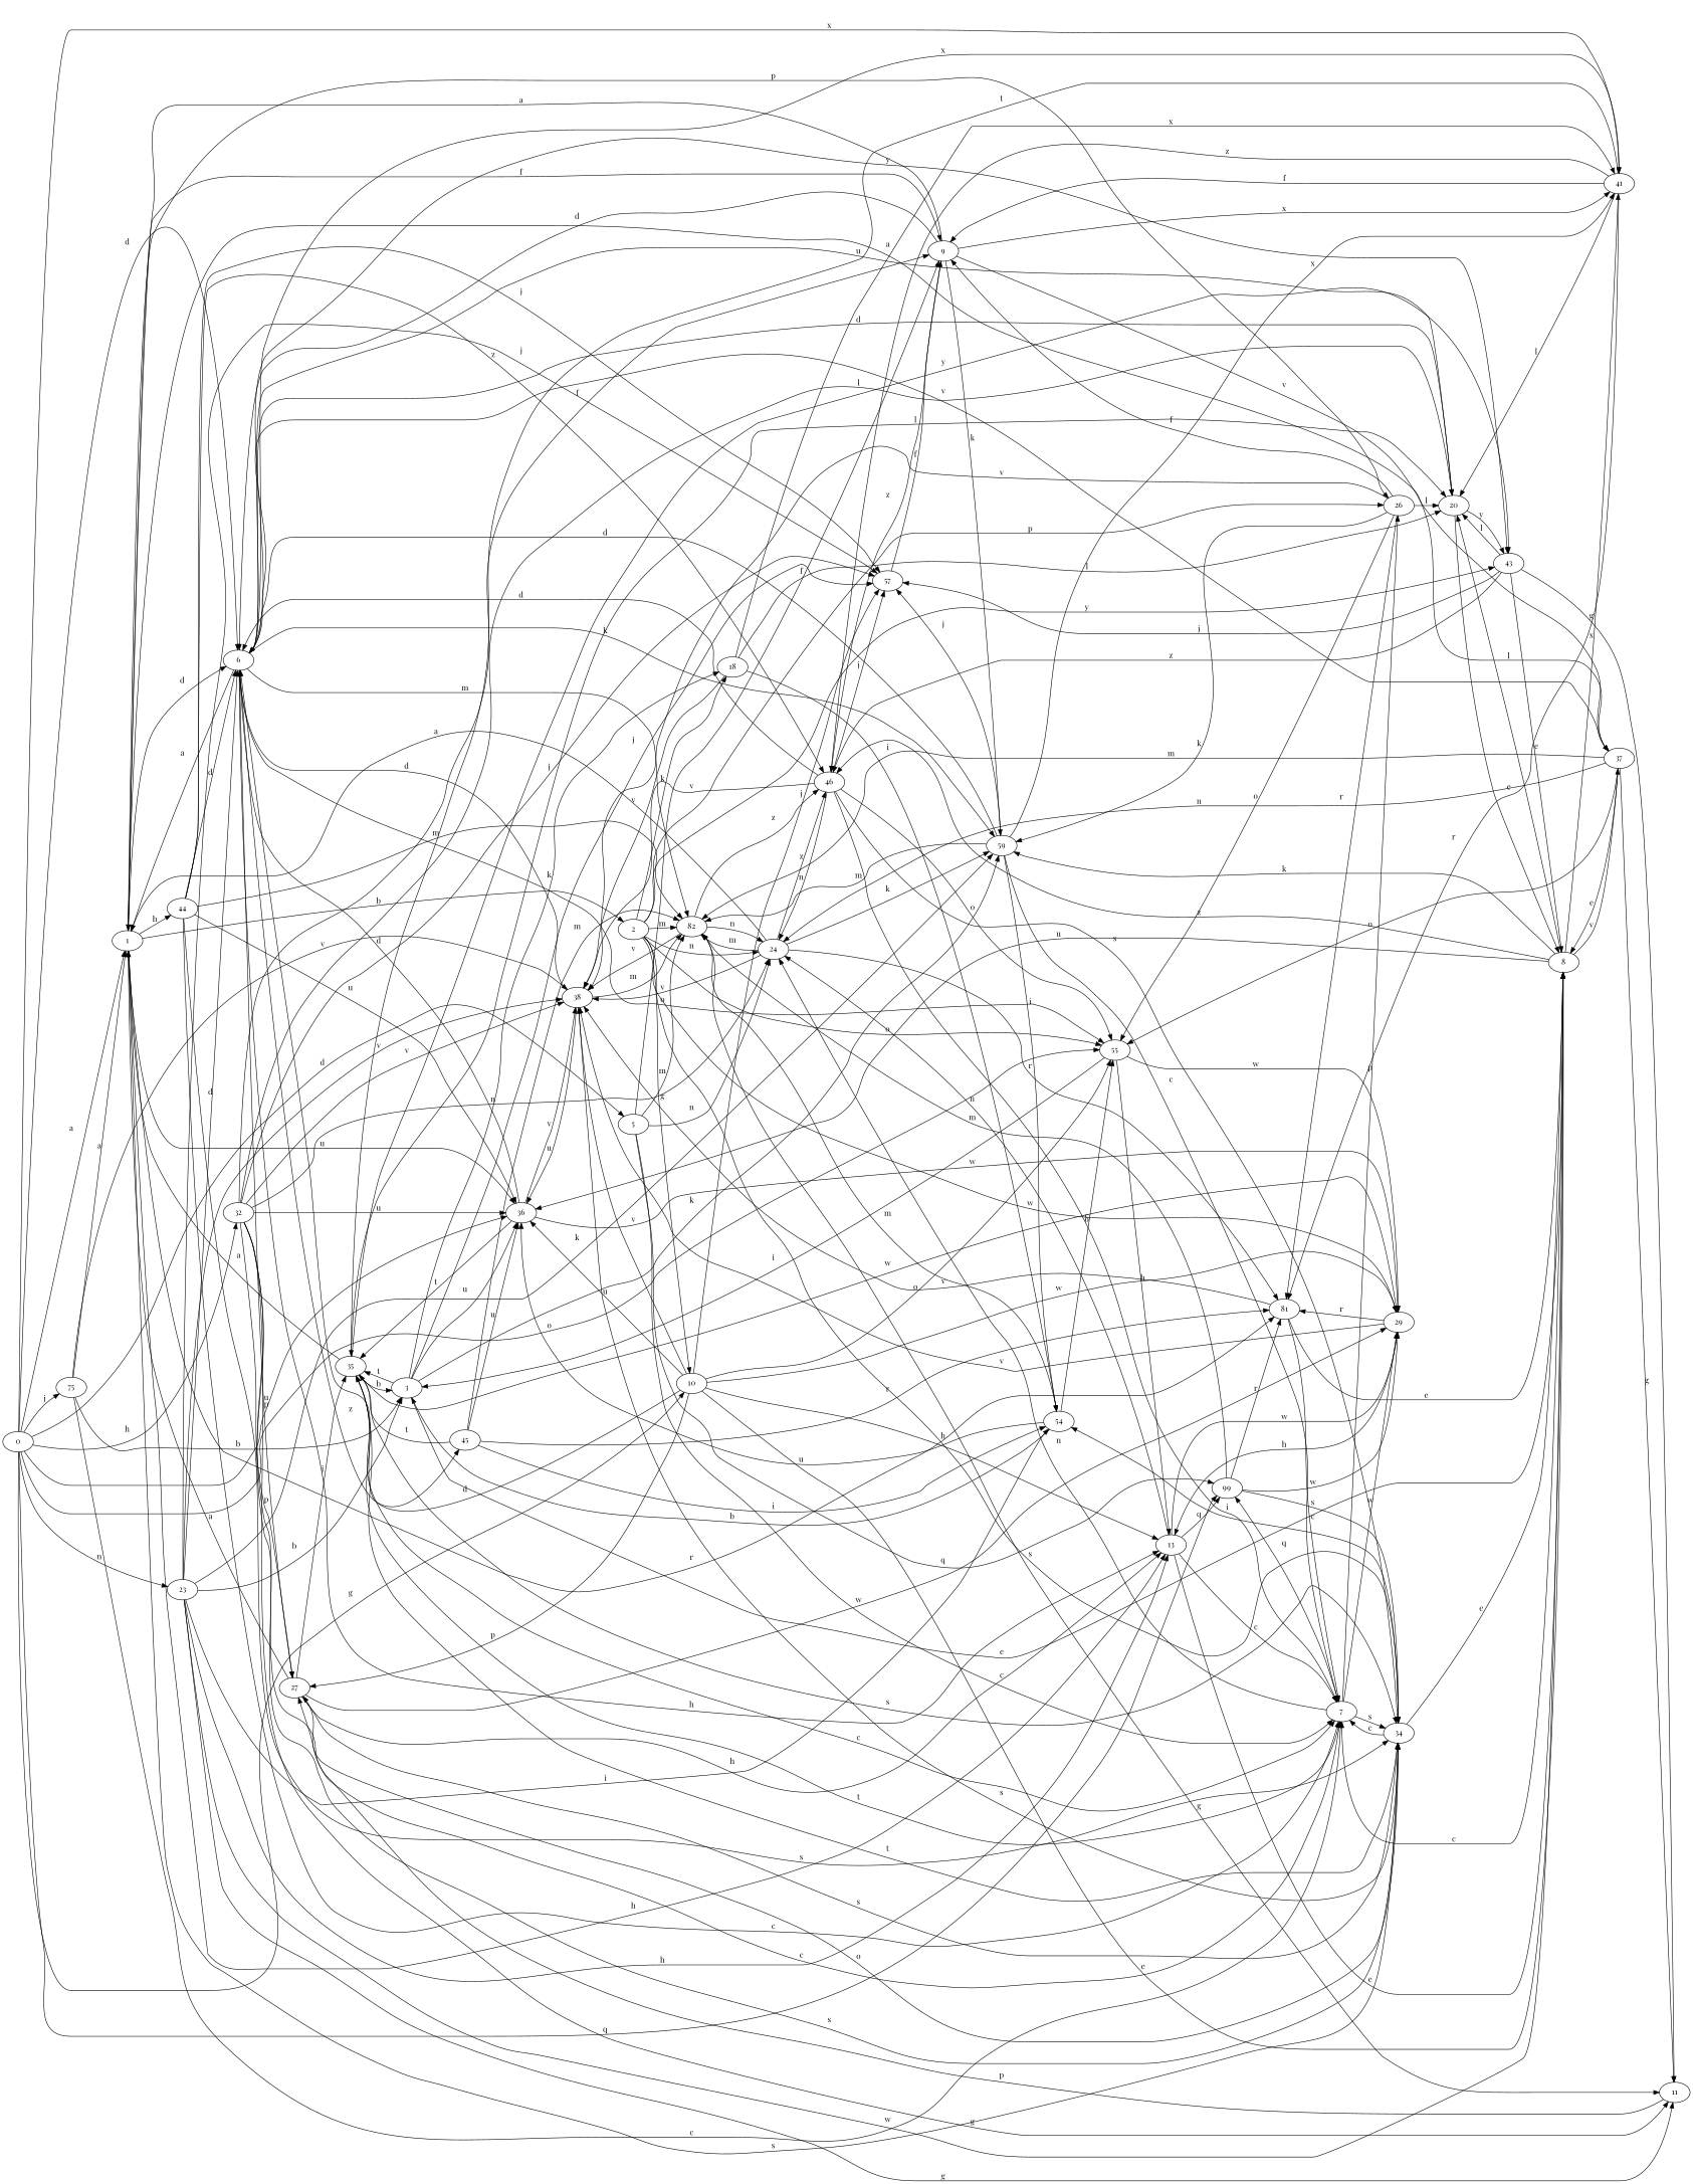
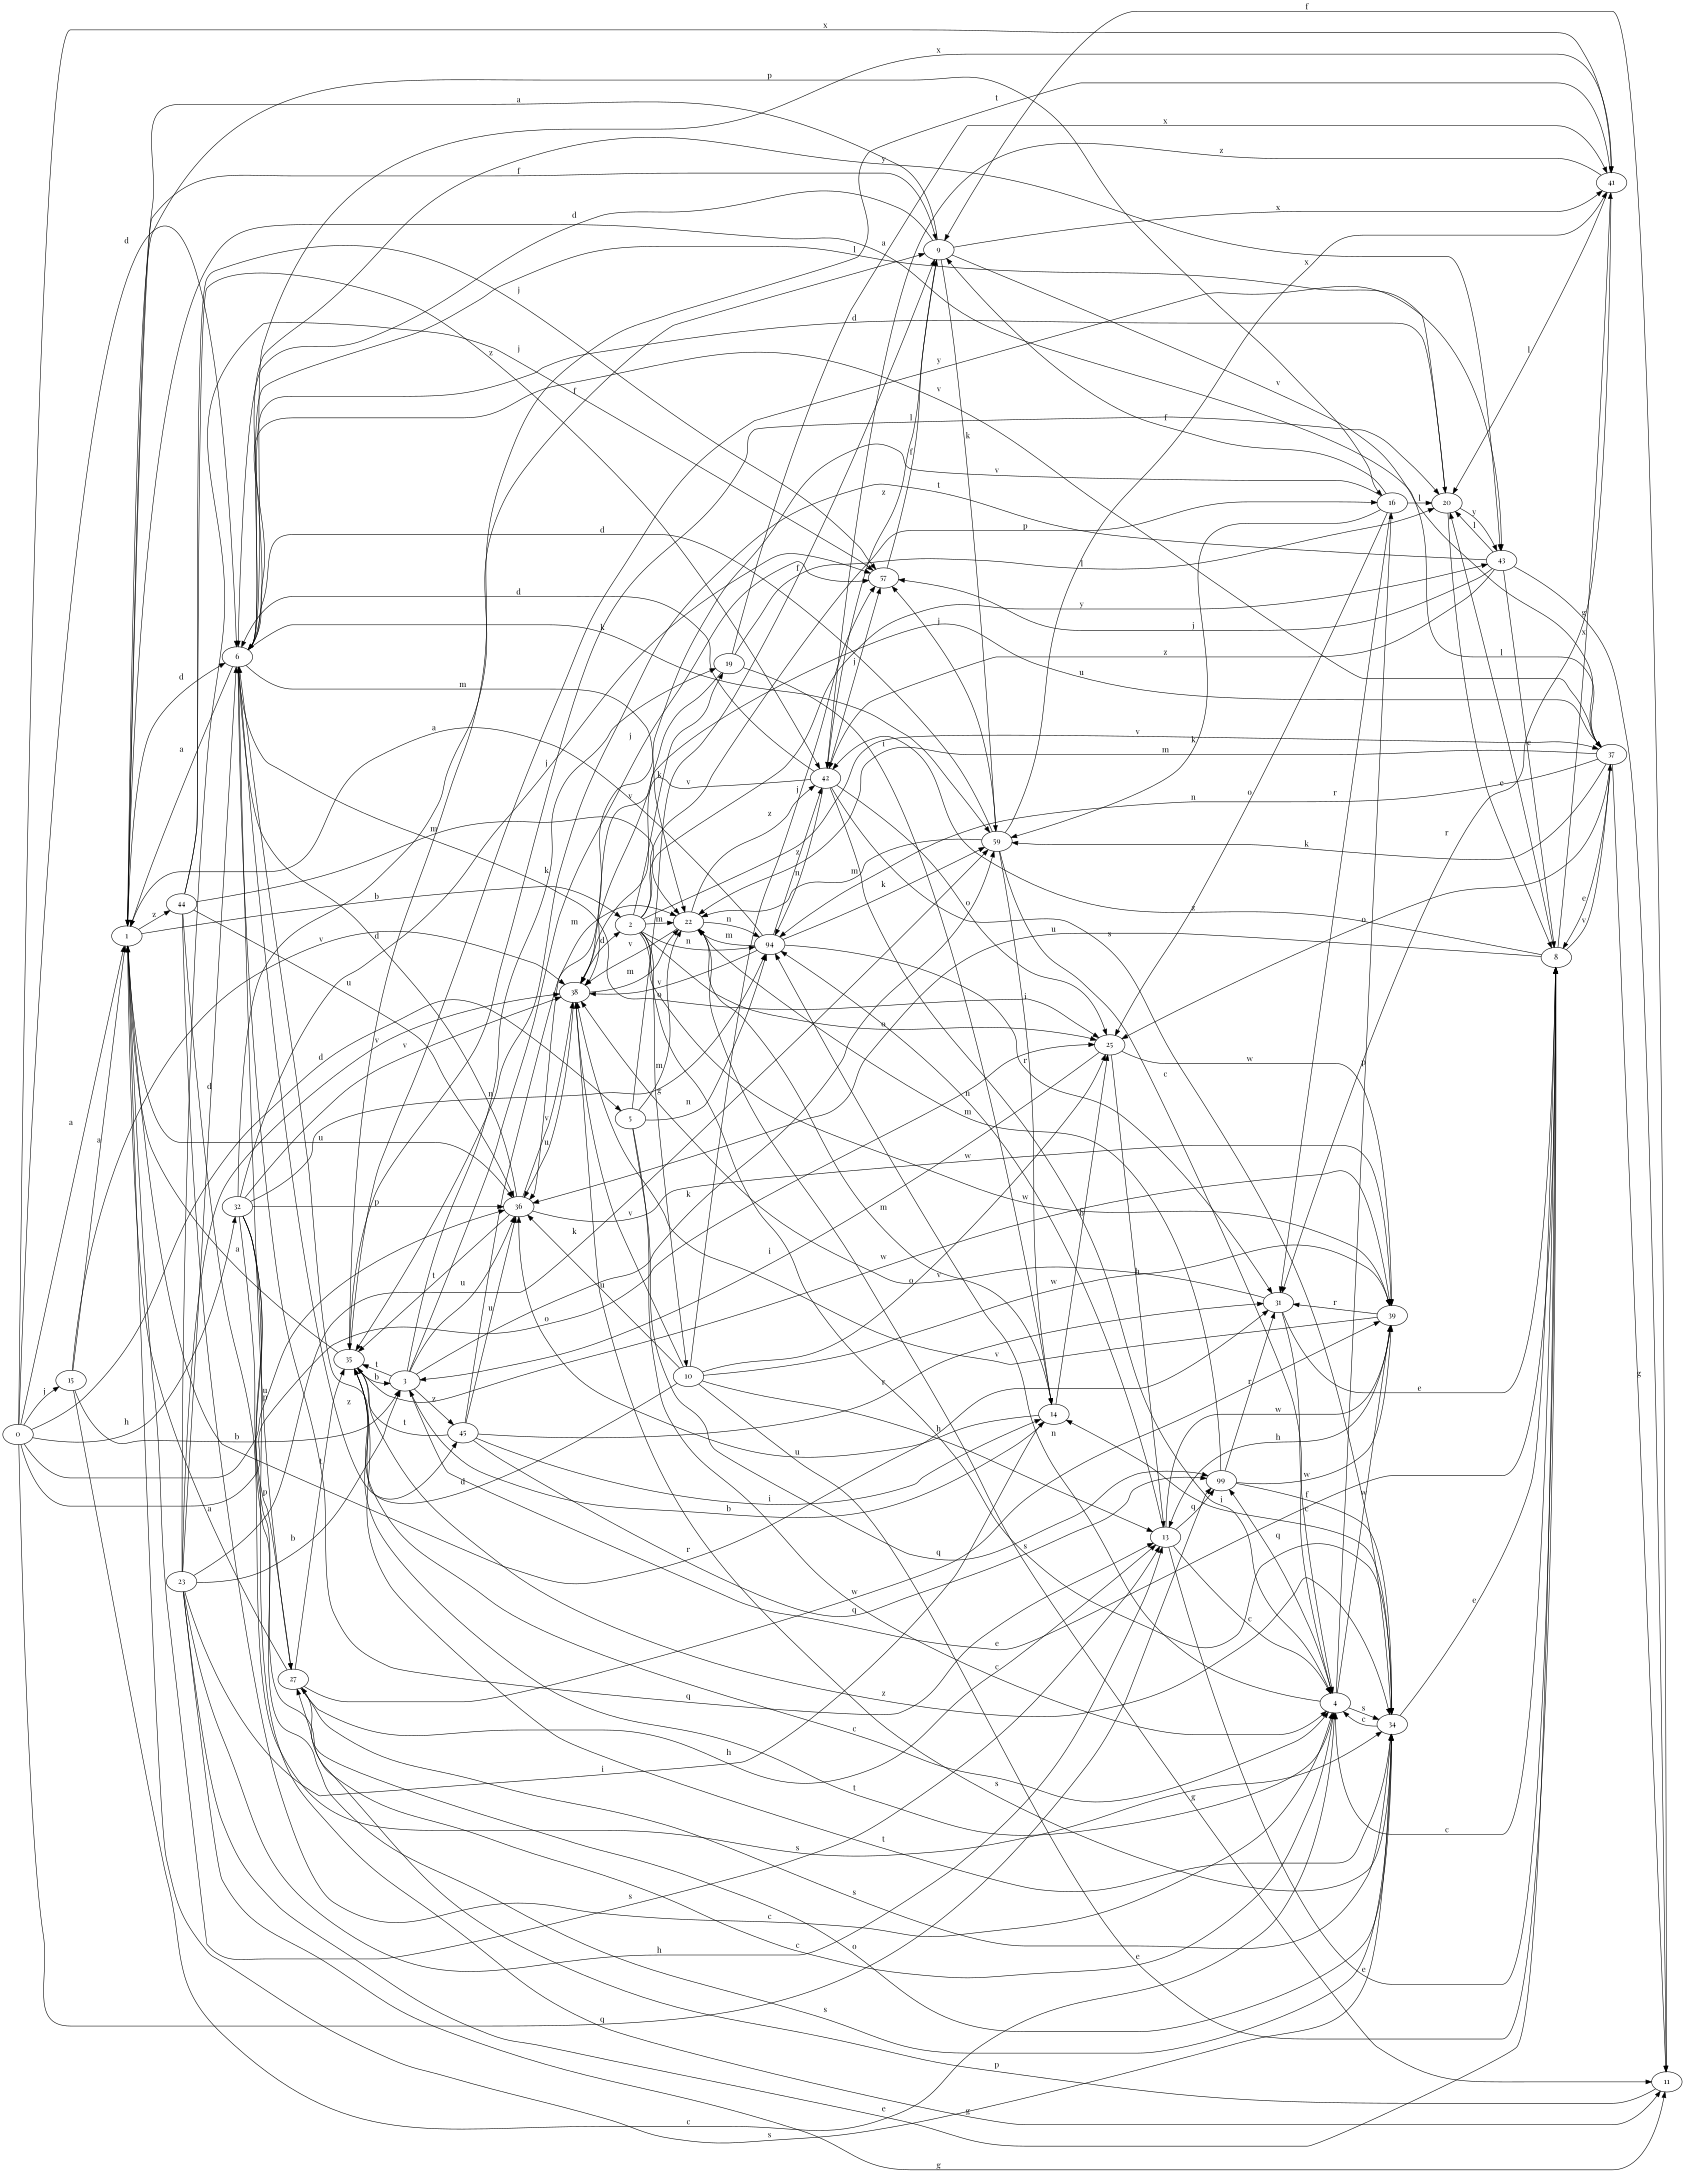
  strict digraph {
    fontname="Playfair Display"
    rankdir=LR
    node [fontname="Playfair Display"]
    edge [fontname="Playfair Display"]
    0
    1
    5
    6
    10
    n6 [label=32]
-   15 [label=75]
+   15
    23
-   25 [label=55]
+   25
    n10 [label=99]
    36
    41
    2
    9
    13
-   26
-   31 [label=81]
+   26 [label=16]
+   31
    34
    44
-   22 [label=82]
-   24
-   4 [label=7]
+   22
+   24 [label=94]
+   4
    43
    37
    n25 [label=59]
    45
    20
    27
-   39 [label=29]
+   39
    8
    n31 [label=57]
    38
    11
-   14 [label=54]
+   14
    3
    35
-   46
-   18
+   46 [label=42]
+   18 [label=19]
    0 -> 1 [label=a]
    0 -> 5 [label=d]
    0 -> 6 [label=d]
-   0 -> 10 [label=g]
    0 -> n6 [label=h]
    0 -> 15 [label=j]
-   0 -> 23 [label=n]
    0 -> 25 [label=o]
    0 -> n10 [label=q]
    0 -> 36 [label=u]
    0 -> 41 [label=x]
    1 -> 6 [label=d]
    1 -> 36 [label=u]
    1 -> 2 [label=b]
    1 -> 9 [label=f]
-   1 -> 13 [label=h]
+   1 -> 13 [label=s]
    1 -> 26 [label=p]
    1 -> 31 [label=r]
    1 -> 34 [label=s]
-   1 -> 44 [label=h]
+   1 -> 44 [label=z]
    5 -> n10 [label=q]
    5 -> 9 [label=f]
    5 -> 22 [label=m]
    5 -> 24 [label=n]
    5 -> 4 [label=c]
    6 -> 1 [label=a]
    6 -> 25 [label=o]
    6 -> 41 [label=x]
-   6 -> 13 [label=h]
+   6 -> 13 [label=q]
    6 -> 22 [label=m]
    6 -> 43 [label=y]
    6 -> 37 [label=v]
    6 -> n25 [label=k]
    6 -> 45 [label=z]
-   6 -> 20 [label=u]
+   6 -> 20 [label=l]
    6 -> 27 [label=p]
    10 -> 6 [label=d]
    10 -> 25 [label=o]
    10 -> 36 [label=u]
    10 -> 13 [label=h]
-   10 -> 27 [label=p]
    10 -> 39 [label=w]
    10 -> 8 [label=e]
    10 -> n31 [label=j]
    10 -> 38 [label=v]
-   n6 -> 36 [label=u]
+   n6 -> 36 [label=p]
    n6 -> 9 [label=f]
    n6 -> 34 [label=s]
    n6 -> 24 [label=n]
    n6 -> 4 [label=c]
-   n6 -> 20 [label=l]
    n6 -> 27 [label=p]
    n6 -> n31 [label=j]
    n6 -> 38 [label=v]
    n6 -> 11 [label=g]
    15 -> 1 [label=a]
    15 -> 4 [label=c]
    15 -> 38 [label=v]
    15 -> 3 [label=b]
    23 -> 6 [label=d]
    23 -> 13 [label=h]
    23 -> n25 [label=k]
-   23 -> 8 [label=w]
+   23 -> 8 [label=e]
    23 -> n31 [label=j]
    23 -> 38 [label=v]
    23 -> 11 [label=g]
    23 -> 14 [label=i]
    23 -> 3 [label=b]
    25 -> 13 [label=h]
    25 -> 39 [label=w]
    25 -> 3 [label=i]
    n10 -> 31 [label=r]
-   n10 -> 34 [label=s]
+   n10 -> 34 [label=f]
    n10 -> 22 [label=m]
    n10 -> 39 [label=w]
    36 -> 6 [label=d]
    36 -> 39 [label=w]
    36 -> 38 [label=v]
    36 -> 35 [label=t]
-   41 -> 9 [label=f]
+   11 -> 9 [label=f]
    41 -> 31 [label=r]
    41 -> 20 [label=l]
    41 -> 35 [label=t]
    41 -> 46 [label=z]
    2 -> 10 [label=g]
    2 -> 25 [label=o]
    2 -> 26 [label=p]
    2 -> 34 [label=s]
    2 -> 22 [label=m]
    2 -> 24 [label=n]
    2 -> 43 [label=y]
+   2 -> 37 [label=v]
    2 -> 39 [label=w]
    2 -> 18 [label=k]
    9 -> 1 [label=a]
    9 -> 6 [label=d]
    9 -> 41 [label=x]
    9 -> 37 [label=v]
    9 -> n25 [label=k]
    9 -> 46 [label=z]
    13 -> n10 [label=q]
    13 -> 24 [label=n]
    13 -> 4 [label=c]
    13 -> 39 [label=w]
    13 -> 8 [label=e]
    26 -> 25 [label=o]
    26 -> 9 [label=f]
    26 -> 31 [label=r]
    26 -> n25 [label=k]
    26 -> 20 [label=l]
    26 -> 38 [label=v]
    31 -> 4 [label=c]
    31 -> 8 [label=e]
    31 -> 38 [label=v]
    34 -> 4 [label=c]
    34 -> 27 [label=o]
    34 -> 8 [label=e]
    34 -> 14 [label=i]
    34 -> 35 [label=t]
-   44 -> 6 [label=d]
    44 -> 36 [label=u]
    44 -> 34 [label=s]
    44 -> 22 [label=m]
    44 -> 4 [label=c]
    44 -> n31 [label=j]
    44 -> 46 [label=z]
    22 -> 24 [label=n]
    22 -> 38 [label=v]
    22 -> 11 [label=g]
    22 -> 46 [label=z]
    24 -> 1 [label=a]
    24 -> 31 [label=r]
    24 -> 22 [label=m]
    24 -> n25 [label=k]
    24 -> 38 [label=v]
    24 -> 46 [label=z]
    4 -> n10 [label=q]
    4 -> 26 [label=p]
    4 -> 34 [label=s]
    4 -> 24 [label=n]
    4 -> 39 [label=w]
    4 -> 35 [label=t]
    43 -> 20 [label=l]
    43 -> 8 [label=e]
    43 -> n31 [label=j]
    43 -> 11 [label=g]
+   43 -> 35 [label=t]
    43 -> 46 [label=z]
    37 -> 1 [label=a]
    37 -> 25 [label=o]
+   37 -> 36 [label=u]
    37 -> 22 [label=m]
    37 -> 24 [label=n]
-   8 -> n25 [label=k]
+   37 -> n25 [label=k]
    37 -> 8 [label=e]
    37 -> 11 [label=g]
    n25 -> 6 [label=d]
    n25 -> 41 [label=x]
    n25 -> 22 [label=m]
    n25 -> 4 [label=c]
    n25 -> n31 [label=j]
    n25 -> 14 [label=i]
+   45 -> n10 [label=q]
    45 -> 36 [label=u]
    45 -> 31 [label=r]
    45 -> 22 [label=m]
    45 -> 14 [label=i]
    45 -> 35 [label=t]
    20 -> 6 [label=d]
    20 -> 43 [label=y]
    20 -> 8 [label=e]
    27 -> 1 [label=a]
    27 -> 13 [label=h]
    27 -> 34 [label=s]
    27 -> 39 [label=w]
-   27 -> 35 [label=j]
+   27 -> 35 [label=t]
    39 -> 13 [label=h]
    39 -> 31 [label=r]
    39 -> 38 [label=v]
    8 -> 36 [label=u]
    8 -> 41 [label=x]
    8 -> 4 [label=c]
    8 -> 37 [label=v]
    8 -> 20 [label=l]
    8 -> 46 [label=z]
    n31 -> 9 [label=f]
-   38 -> 6 [label=d]
+   38 -> 2 [label=d]
    38 -> 36 [label=u]
    38 -> 34 [label=s]
    38 -> 22 [label=m]
    11 -> 27 [label=p]
    14 -> 25 [label=o]
    14 -> 36 [label=u]
    14 -> 22 [label=m]
    14 -> 3 [label=b]
    3 -> 36 [label=u]
    3 -> n25 [label=k]
+   3 -> 45 [label=z]
    3 -> 8 [label=e]
    3 -> n31 [label=j]
    3 -> 35 [label=t]
    3 -> 18 [label=k]
    35 -> 1 [label=a]
-   35 -> 34 [label=s]
+   35 -> 34 [label=z]
    35 -> 4 [label=c]
    35 -> 43 [label=y]
    35 -> 20 [label=l]
    35 -> 39 [label=w]
    35 -> 3 [label=b]
    46 -> 6 [label=d]
    46 -> 25 [label=o]
    46 -> 34 [label=s]
    46 -> 24 [label=n]
    46 -> 4 [label=c]
    46 -> n31 [label=j]
    46 -> 38 [label=v]
    18 -> 41 [label=x]
    18 -> 20 [label=l]
    18 -> 38 [label=v]
    18 -> 14 [label=i]
  }
